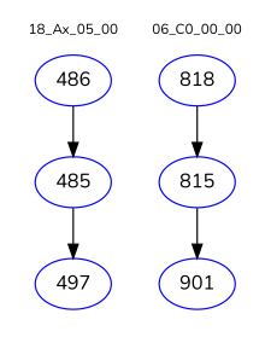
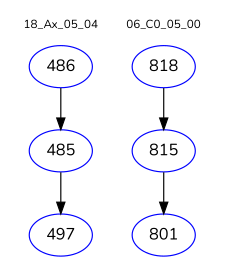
  digraph {
    fontname=Nunito
    node [color=blue fontname=Nunito]
    edge [color=black fontname=Nunito]
    n1 [label=485]
    n2 [label=486]
    n3 [label=497]
    n4 [label=815]
-   n5 [label=901]
+   n5 [label=801]
    n6 [label=818]
    subgraph cluster_1 {
      color=white
      fontsize=10
-     label="18_Ax_05_00"
+     label="18_Ax_05_04"
      n1
      n2
      n3
    }
    subgraph cluster_2 {
      color=white
      fontsize=10
-     label="06_C0_00_00"
+     label="06_C0_05_00"
      n4
      n5
      n6
    }
    n1 -> n3
    n2 -> n1
    n4 -> n5
    n6 -> n4
  }
